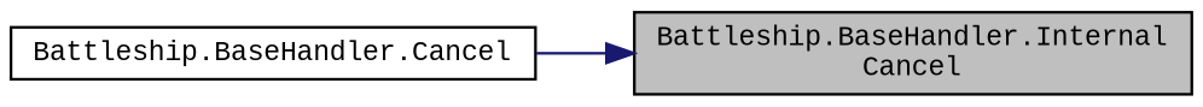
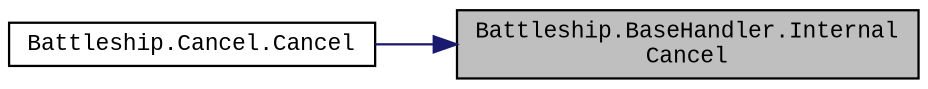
  digraph {
    rankdir=RL
    fontname="Liberation Mono"
    node [color=black fontname="Liberation Mono" fontsize=10 shape=record style=filled]
    n1 [fillcolor=grey75 fontcolor=black height=0.2 label="Battleship.BaseHandler.Internal\lCancel" width=0.4]
-   n2 [fillcolor=white height=0.2 label="Battleship.BaseHandler.Cancel" width=0.4]
+   n2 [fillcolor=white height=0.2 label="Battleship.Cancel.Cancel" width=0.4]
    n1 -> n2 [color=midnightblue dir=back fontname="Liberation Mono" fontsize=10 labelfontname=Helvetica labelfontsize=10 style=solid]
  }
